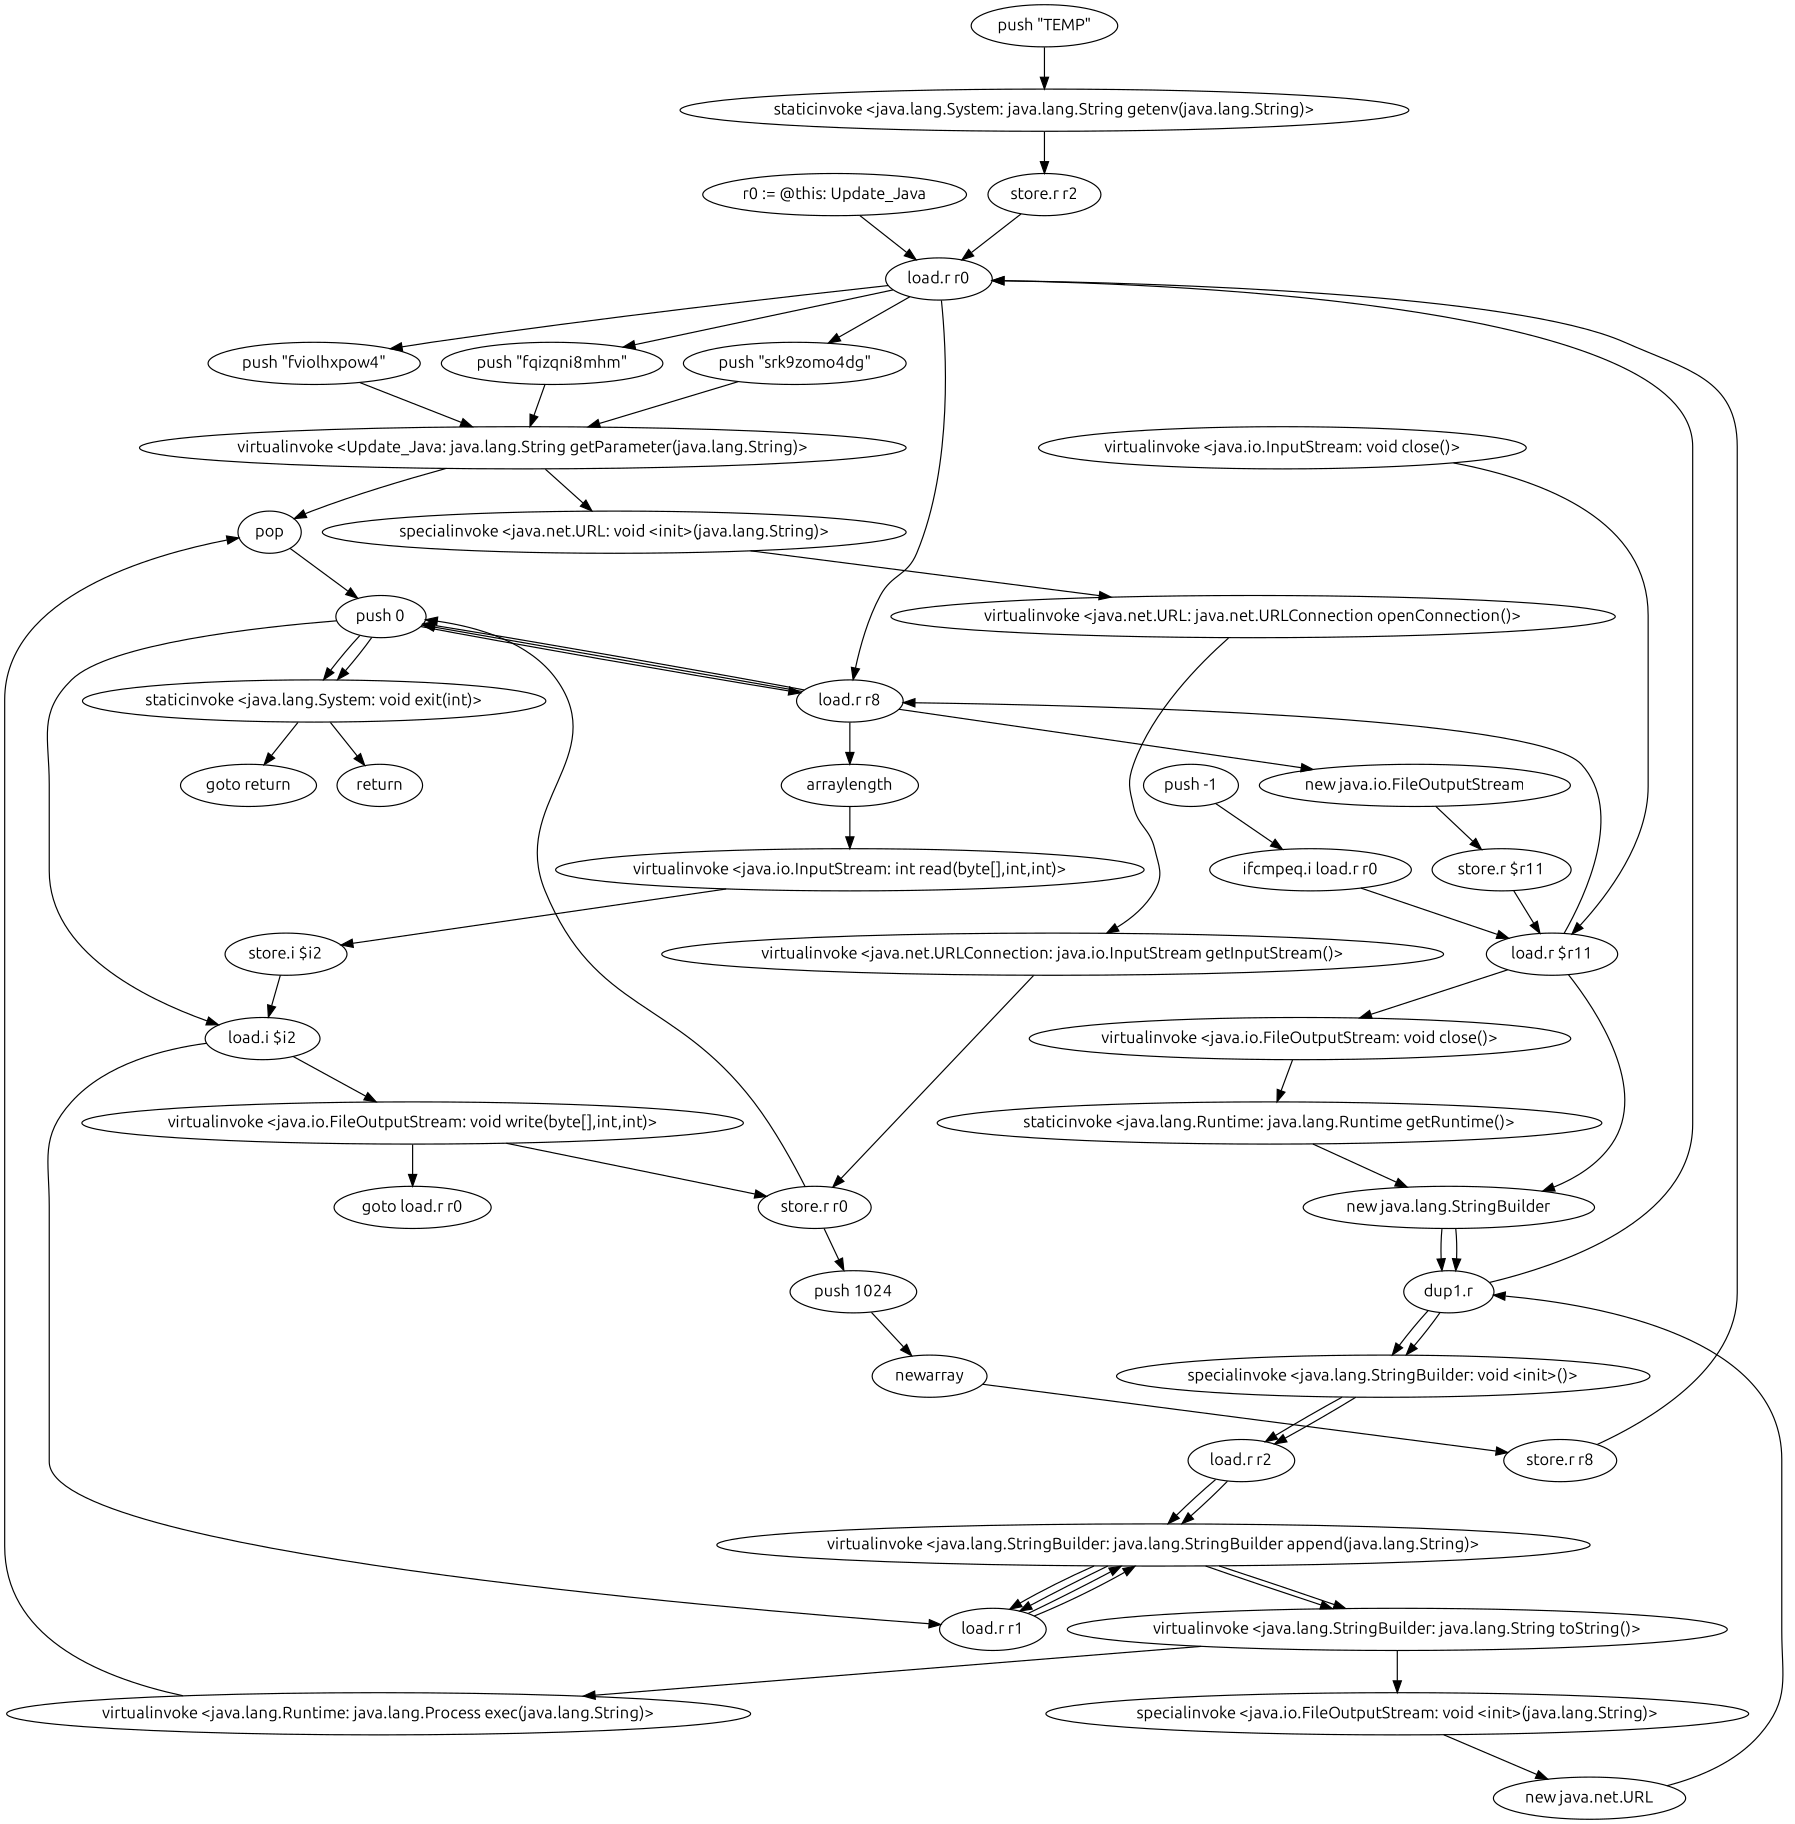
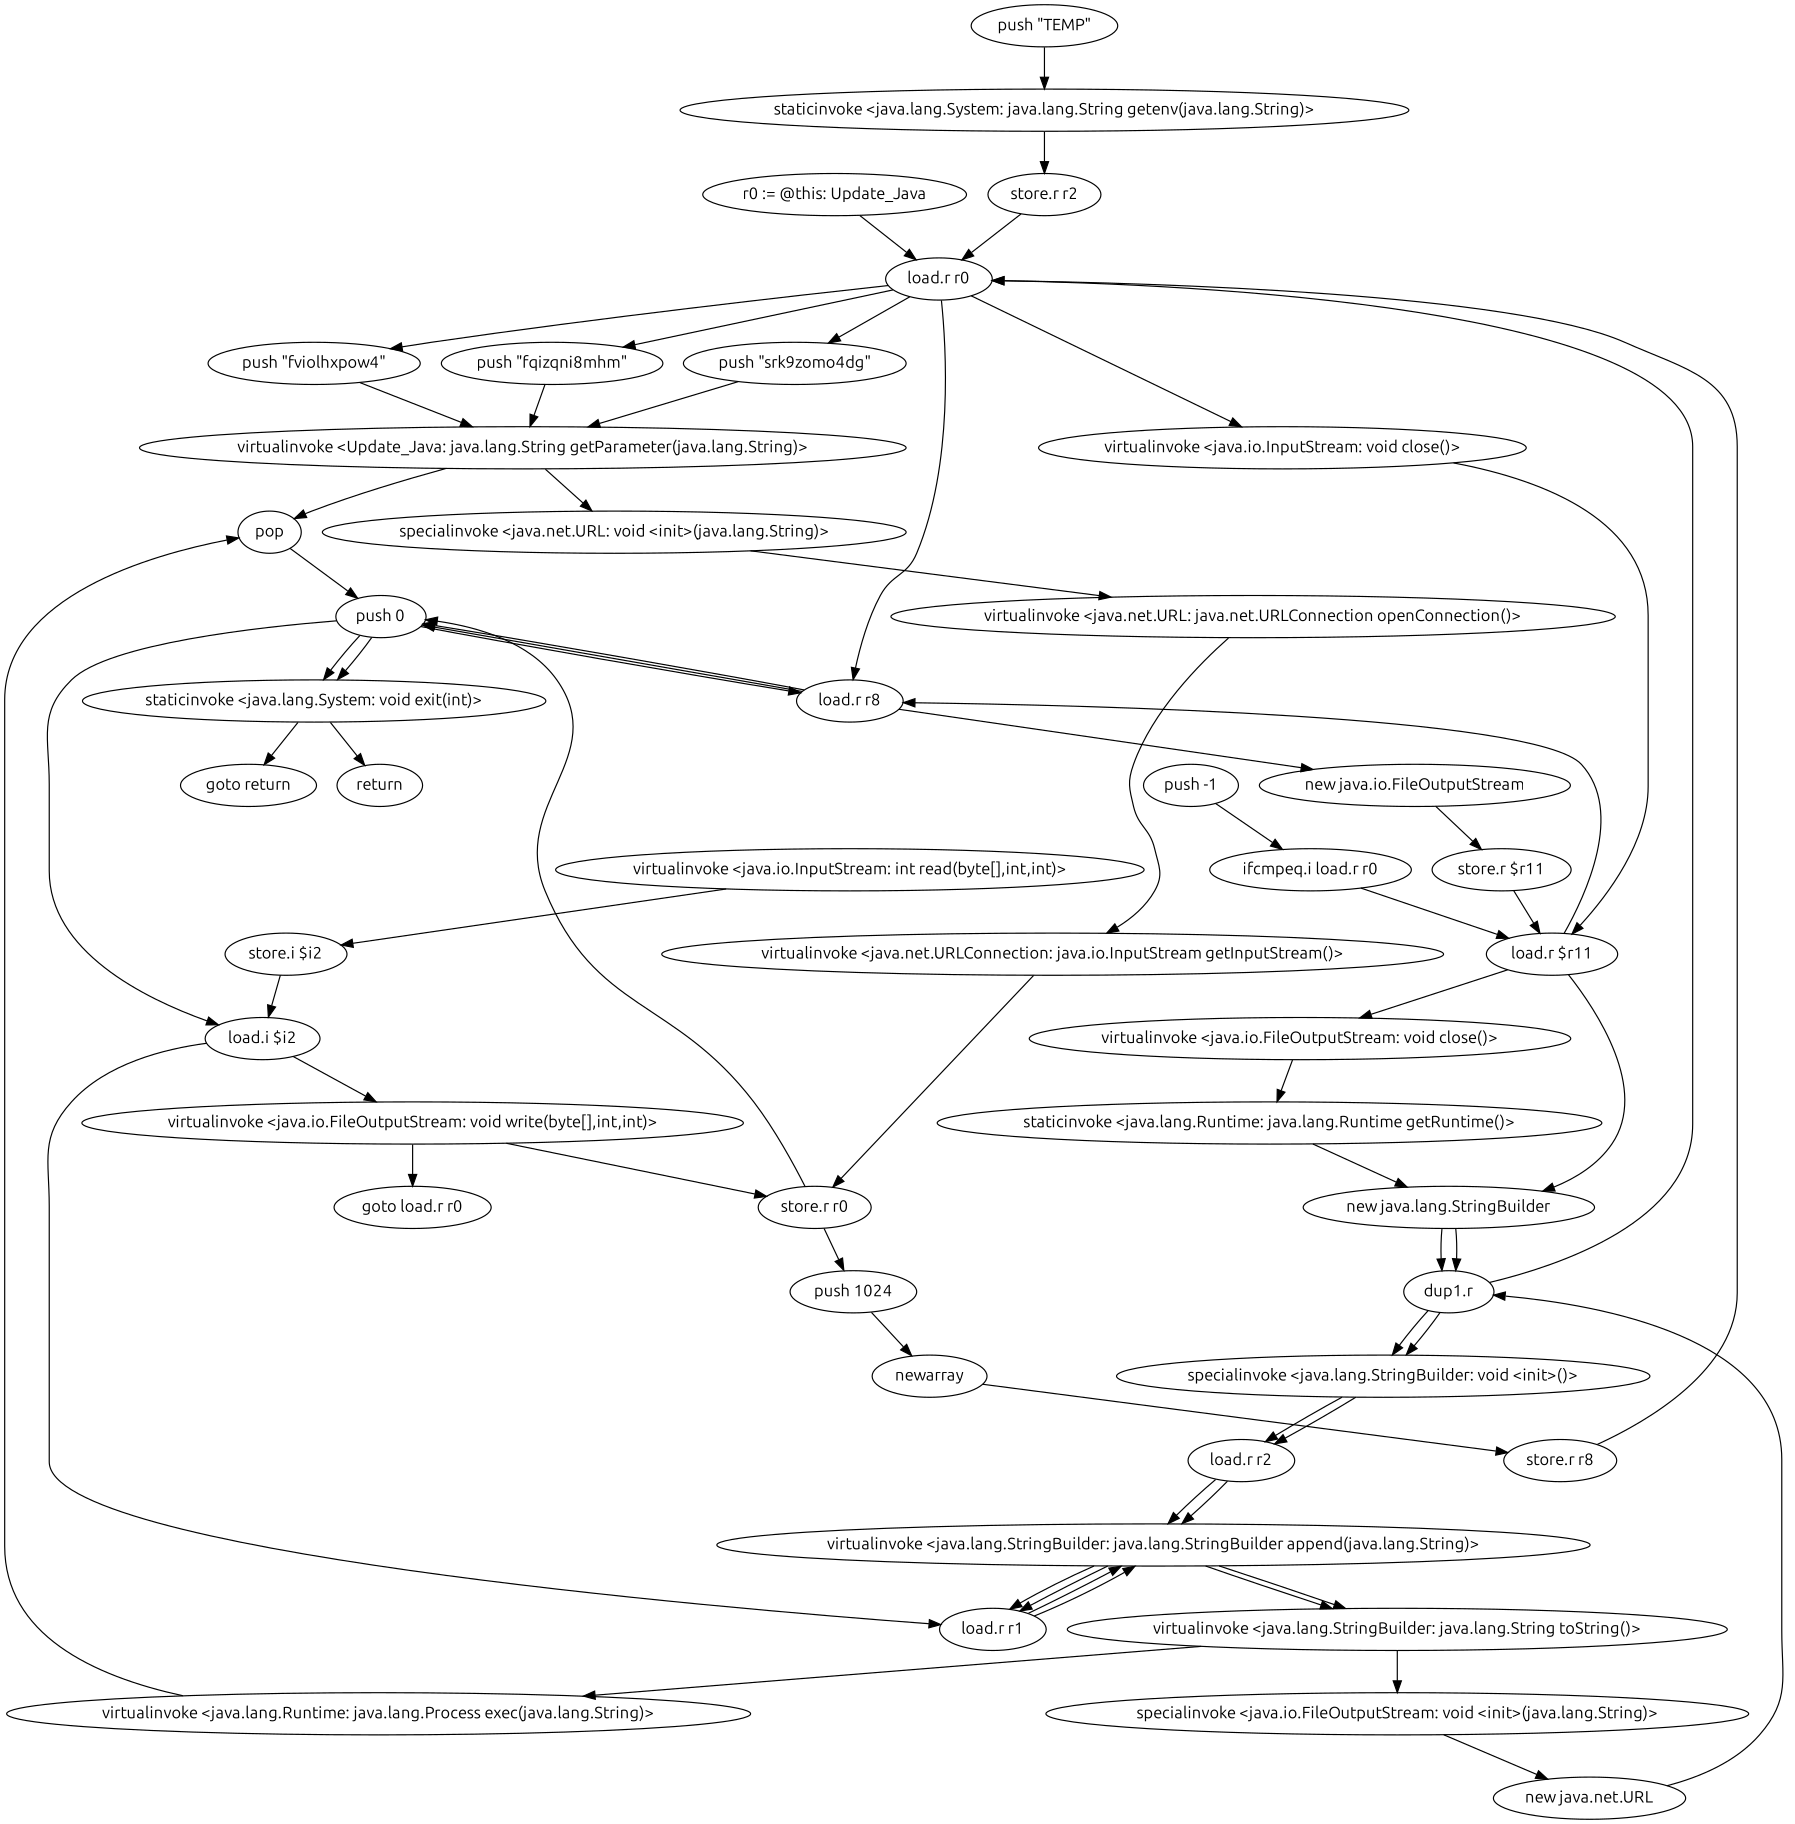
  digraph {
    fontname=Ubuntu
    node [fontname=Ubuntu]
    edge [fontname=Ubuntu]
    "r0 := @this: Update_Java"
    "load.r r0"
    "push \"fviolhxpow4\""
    "push \"fqizqni8mhm\""
    "push \"srk9zomo4dg\""
    "load.r r8"
    "virtualinvoke <java.io.InputStream: void close()>"
    "virtualinvoke <Update_Java: java.lang.String getParameter(java.lang.String)>"
    "new java.io.FileOutputStream"
    "push 0"
-   arraylength
    "load.r $r11"
    pop
    "specialinvoke <java.net.URL: void <init>(java.lang.String)>"
    "virtualinvoke <java.net.URL: java.net.URLConnection openConnection()>"
    "push \"TEMP\""
    "staticinvoke <java.lang.System: java.lang.String getenv(java.lang.String)>"
    "store.r r2"
    "store.r $r11"
    "load.i $i2"
    "staticinvoke <java.lang.System: void exit(int)>"
    "new java.lang.StringBuilder"
    "virtualinvoke <java.io.FileOutputStream: void close()>"
    "dup1.r"
    "staticinvoke <java.lang.Runtime: java.lang.Runtime getRuntime()>"
    "specialinvoke <java.lang.StringBuilder: void <init>()>"
    "load.r r2"
    "virtualinvoke <java.lang.StringBuilder: java.lang.StringBuilder append(java.lang.String)>"
    "load.r r1"
    "virtualinvoke <java.lang.StringBuilder: java.lang.String toString()>"
    "specialinvoke <java.io.FileOutputStream: void <init>(java.lang.String)>"
    "virtualinvoke <java.lang.Runtime: java.lang.Process exec(java.lang.String)>"
    "new java.net.URL"
    "virtualinvoke <java.net.URLConnection: java.io.InputStream getInputStream()>"
    "store.r r0"
    "push 1024"
    newarray
    "store.r r8"
    "virtualinvoke <java.io.InputStream: int read(byte[],int,int)>"
    "virtualinvoke <java.io.FileOutputStream: void write(byte[],int,int)>"
    return
    "goto return"
    "store.i $i2"
    "push -1"
    "ifcmpeq.i load.r r0"
    "goto load.r r0"
    "r0 := @this: Update_Java" -> "load.r r0"
    "load.r r0" -> "push \"fviolhxpow4\""
    "load.r r0" -> "push \"fqizqni8mhm\""
    "load.r r0" -> "push \"srk9zomo4dg\""
    "load.r r0" -> "load.r r8"
+   "load.r r0" -> "virtualinvoke <java.io.InputStream: void close()>"
    "push \"fviolhxpow4\"" -> "virtualinvoke <Update_Java: java.lang.String getParameter(java.lang.String)>"
    "push \"fqizqni8mhm\"" -> "virtualinvoke <Update_Java: java.lang.String getParameter(java.lang.String)>"
    "push \"srk9zomo4dg\"" -> "virtualinvoke <Update_Java: java.lang.String getParameter(java.lang.String)>"
    "load.r r8" -> "new java.io.FileOutputStream"
    "load.r r8" -> "push 0"
    "load.r r8" -> "push 0"
-   "load.r r8" -> arraylength
    "virtualinvoke <java.io.InputStream: void close()>" -> "load.r $r11"
    "virtualinvoke <Update_Java: java.lang.String getParameter(java.lang.String)>" -> pop
    "virtualinvoke <Update_Java: java.lang.String getParameter(java.lang.String)>" -> "specialinvoke <java.net.URL: void <init>(java.lang.String)>"
    "new java.io.FileOutputStream" -> "store.r $r11"
    "push 0" -> "load.r r8"
    "push 0" -> "load.i $i2"
    "push 0" -> "staticinvoke <java.lang.System: void exit(int)>"
    "push 0" -> "staticinvoke <java.lang.System: void exit(int)>"
-   arraylength -> "virtualinvoke <java.io.InputStream: int read(byte[],int,int)>"
    "load.r $r11" -> "load.r r8"
    "load.r $r11" -> "new java.lang.StringBuilder"
    "load.r $r11" -> "virtualinvoke <java.io.FileOutputStream: void close()>"
    pop -> "push 0"
    "specialinvoke <java.net.URL: void <init>(java.lang.String)>" -> "virtualinvoke <java.net.URL: java.net.URLConnection openConnection()>"
    "virtualinvoke <java.net.URL: java.net.URLConnection openConnection()>" -> "virtualinvoke <java.net.URLConnection: java.io.InputStream getInputStream()>"
    "push \"TEMP\"" -> "staticinvoke <java.lang.System: java.lang.String getenv(java.lang.String)>"
    "staticinvoke <java.lang.System: java.lang.String getenv(java.lang.String)>" -> "store.r r2"
    "store.r r2" -> "load.r r0"
    "store.r $r11" -> "load.r $r11"
    "load.i $i2" -> "load.r r1"
    "load.i $i2" -> "virtualinvoke <java.io.FileOutputStream: void write(byte[],int,int)>"
    "staticinvoke <java.lang.System: void exit(int)>" -> return
    "staticinvoke <java.lang.System: void exit(int)>" -> "goto return"
    "new java.lang.StringBuilder" -> "dup1.r"
    "new java.lang.StringBuilder" -> "dup1.r"
    "virtualinvoke <java.io.FileOutputStream: void close()>" -> "staticinvoke <java.lang.Runtime: java.lang.Runtime getRuntime()>"
    "dup1.r" -> "load.r r0"
    "dup1.r" -> "specialinvoke <java.lang.StringBuilder: void <init>()>"
    "dup1.r" -> "specialinvoke <java.lang.StringBuilder: void <init>()>"
    "staticinvoke <java.lang.Runtime: java.lang.Runtime getRuntime()>" -> "new java.lang.StringBuilder"
    "specialinvoke <java.lang.StringBuilder: void <init>()>" -> "load.r r2"
    "specialinvoke <java.lang.StringBuilder: void <init>()>" -> "load.r r2"
    "load.r r2" -> "virtualinvoke <java.lang.StringBuilder: java.lang.StringBuilder append(java.lang.String)>"
    "load.r r2" -> "virtualinvoke <java.lang.StringBuilder: java.lang.StringBuilder append(java.lang.String)>"
    "virtualinvoke <java.lang.StringBuilder: java.lang.StringBuilder append(java.lang.String)>" -> "load.r r1"
    "virtualinvoke <java.lang.StringBuilder: java.lang.StringBuilder append(java.lang.String)>" -> "load.r r1"
    "virtualinvoke <java.lang.StringBuilder: java.lang.StringBuilder append(java.lang.String)>" -> "virtualinvoke <java.lang.StringBuilder: java.lang.String toString()>"
    "virtualinvoke <java.lang.StringBuilder: java.lang.StringBuilder append(java.lang.String)>" -> "virtualinvoke <java.lang.StringBuilder: java.lang.String toString()>"
    "load.r r1" -> "virtualinvoke <java.lang.StringBuilder: java.lang.StringBuilder append(java.lang.String)>"
    "load.r r1" -> "virtualinvoke <java.lang.StringBuilder: java.lang.StringBuilder append(java.lang.String)>"
    "virtualinvoke <java.lang.StringBuilder: java.lang.String toString()>" -> "specialinvoke <java.io.FileOutputStream: void <init>(java.lang.String)>"
    "virtualinvoke <java.lang.StringBuilder: java.lang.String toString()>" -> "virtualinvoke <java.lang.Runtime: java.lang.Process exec(java.lang.String)>"
    "specialinvoke <java.io.FileOutputStream: void <init>(java.lang.String)>" -> "new java.net.URL"
    "virtualinvoke <java.lang.Runtime: java.lang.Process exec(java.lang.String)>" -> pop
    "new java.net.URL" -> "dup1.r"
    "virtualinvoke <java.net.URLConnection: java.io.InputStream getInputStream()>" -> "store.r r0"
    "store.r r0" -> "push 0"
    "store.r r0" -> "push 1024"
    "push 1024" -> newarray
    newarray -> "store.r r8"
    "store.r r8" -> "load.r r0"
    "virtualinvoke <java.io.InputStream: int read(byte[],int,int)>" -> "store.i $i2"
    "virtualinvoke <java.io.FileOutputStream: void write(byte[],int,int)>" -> "store.r r0"
    "virtualinvoke <java.io.FileOutputStream: void write(byte[],int,int)>" -> "goto load.r r0"
    "store.i $i2" -> "load.i $i2"
    "push -1" -> "ifcmpeq.i load.r r0"
    "ifcmpeq.i load.r r0" -> "load.r $r11"
  }
